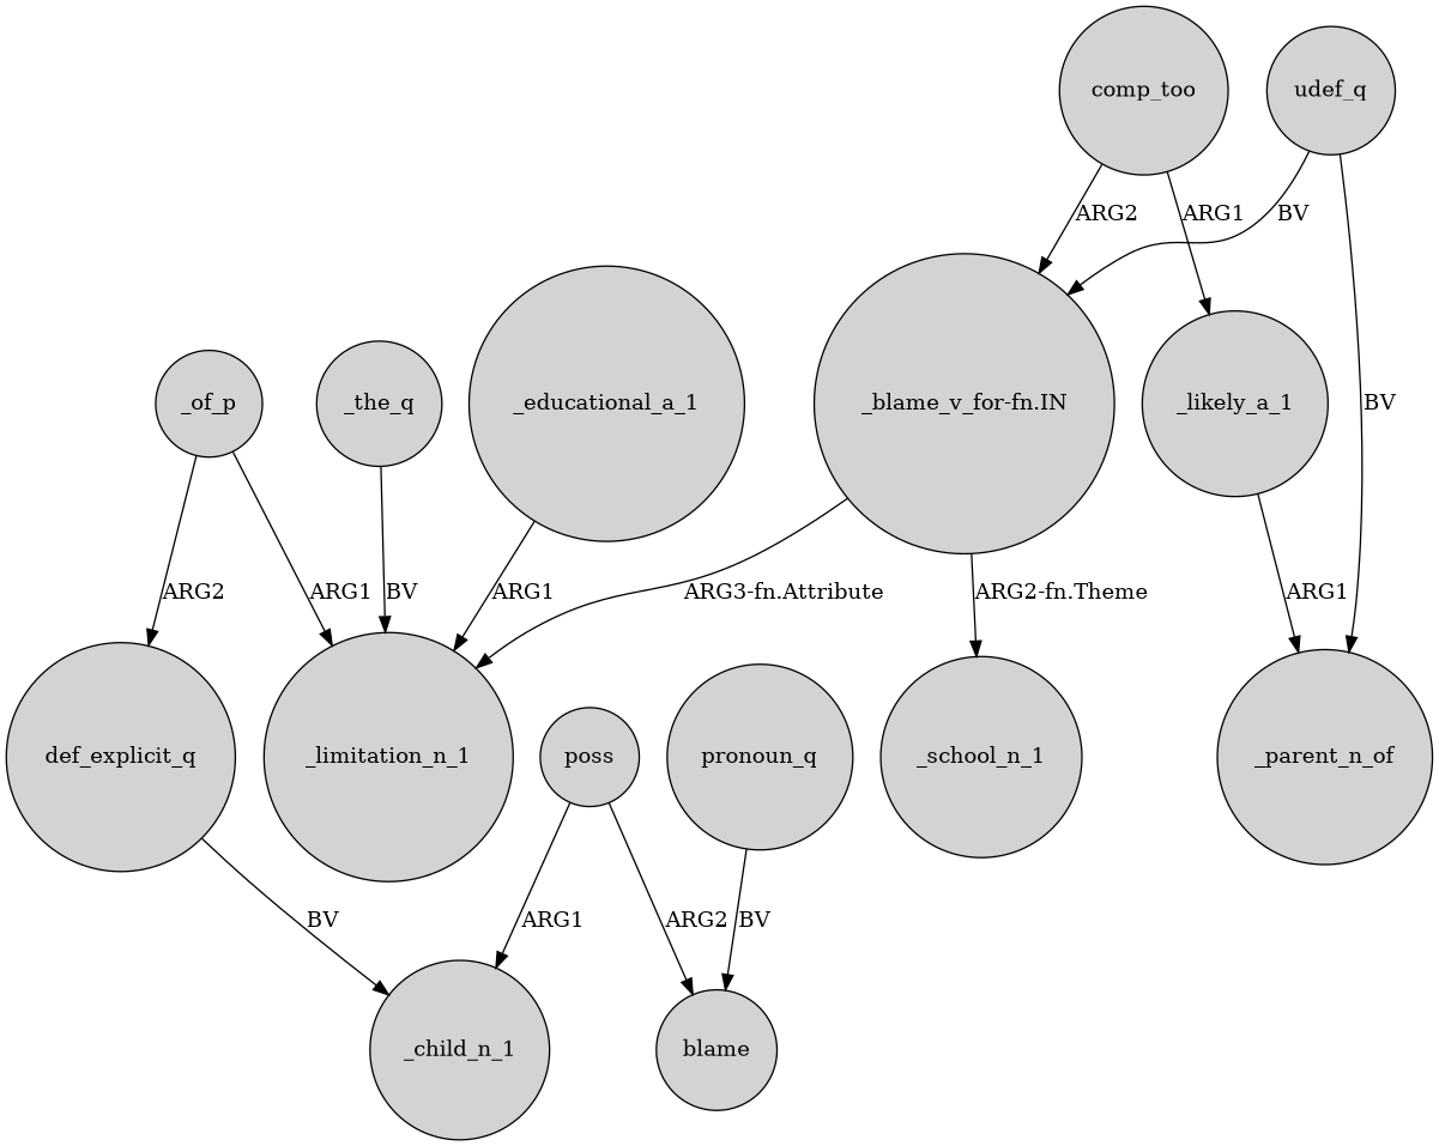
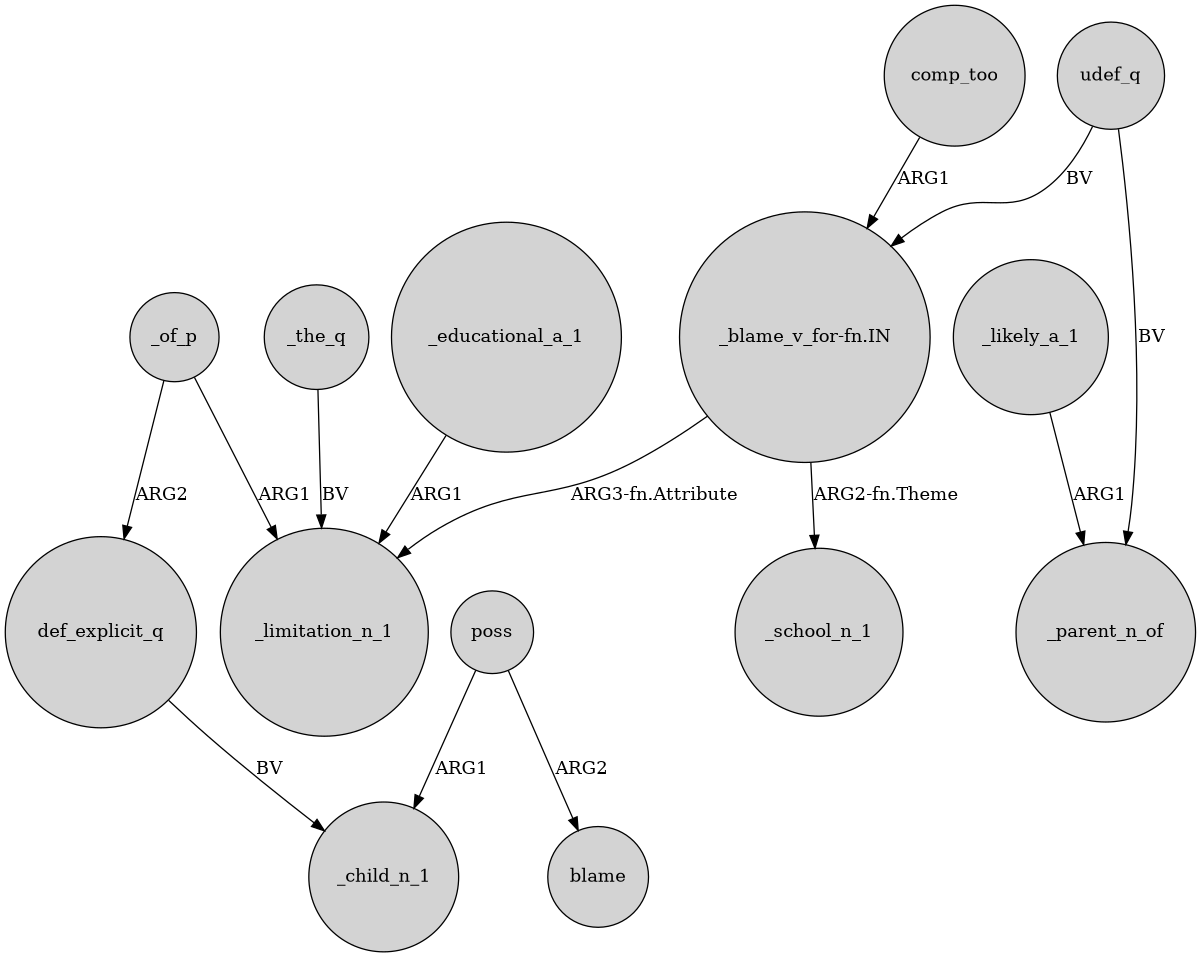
  digraph {
    node [shape=circle style=filled]
    comp_too
    "_blame_v_for-fn.IN"
    _likely_a_1
    _limitation_n_1
    _school_n_1
    _parent_n_of
    udef_q
    _educational_a_1
    n9 [label=blame]
    poss
    _child_n_1
-   pronoun_q
    _of_p
    def_explicit_q
    _the_q
-   comp_too -> "_blame_v_for-fn.IN" [label=ARG2]
-   comp_too -> _likely_a_1 [label=ARG1]
+   comp_too -> "_blame_v_for-fn.IN" [label=ARG1]
    "_blame_v_for-fn.IN" -> _limitation_n_1 [label="ARG3-fn.Attribute"]
    "_blame_v_for-fn.IN" -> _school_n_1 [label="ARG2-fn.Theme"]
    _likely_a_1 -> _parent_n_of [label=ARG1]
    udef_q -> "_blame_v_for-fn.IN" [label=BV]
    udef_q -> _parent_n_of [label=BV]
    _educational_a_1 -> _limitation_n_1 [label=ARG1]
    poss -> n9 [label=ARG2]
    poss -> _child_n_1 [label=ARG1]
-   pronoun_q -> n9 [label=BV]
    _of_p -> _limitation_n_1 [label=ARG1]
    _of_p -> def_explicit_q [label=ARG2]
    def_explicit_q -> _child_n_1 [label=BV]
    _the_q -> _limitation_n_1 [label=BV]
  }
